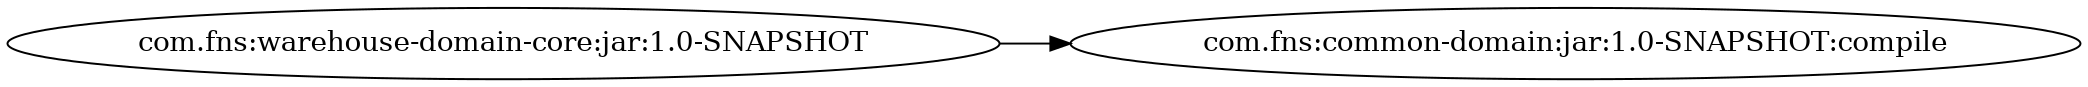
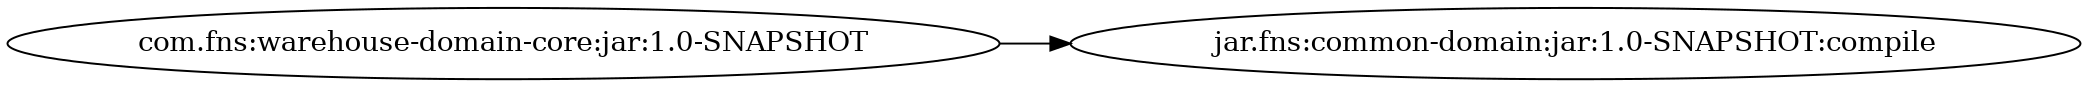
  digraph {
    rankdir=LR
    "com.fns:warehouse-domain-core:jar:1.0-SNAPSHOT"
-   "com.fns:common-domain:jar:1.0-SNAPSHOT:compile"
+   "com.fns:common-domain:jar:1.0-SNAPSHOT:compile" [label="jar.fns:common-domain:jar:1.0-SNAPSHOT:compile"]
    "com.fns:warehouse-domain-core:jar:1.0-SNAPSHOT" -> "com.fns:common-domain:jar:1.0-SNAPSHOT:compile"
  }
